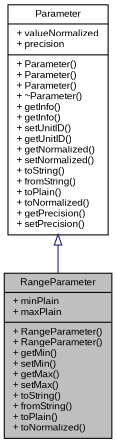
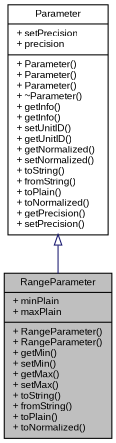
  digraph {
    node [color=black fontname=Arial fontsize=9 shape=record]
    n1 [fillcolor=grey75 fontcolor=black height=0.2 label="{RangeParameter\n|+ minPlain\l+ maxPlain\l|+ RangeParameter()\l+ RangeParameter()\l+ getMin()\l+ setMin()\l+ getMax()\l+ setMax()\l+ toString()\l+ fromString()\l+ toPlain()\l+ toNormalized()\l}" style=filled width=0.4]
-   n2 [height=0.2 label="{Parameter\n|+ valueNormalized\l+ precision\l|+ Parameter()\l+ Parameter()\l+ Parameter()\l+ ~Parameter()\l+ getInfo()\l+ getInfo()\l+ setUnitID()\l+ getUnitID()\l+ getNormalized()\l+ setNormalized()\l+ toString()\l+ fromString()\l+ toPlain()\l+ toNormalized()\l+ getPrecision()\l+ setPrecision()\l}" width=0.4]
+   n2 [height=0.2 label="{Parameter\n|+ setPrecision\l+ precision\l|+ Parameter()\l+ Parameter()\l+ Parameter()\l+ ~Parameter()\l+ getInfo()\l+ getInfo()\l+ setUnitID()\l+ getUnitID()\l+ getNormalized()\l+ setNormalized()\l+ toString()\l+ fromString()\l+ toPlain()\l+ toNormalized()\l+ getPrecision()\l+ setPrecision()\l}" width=0.4]
    n2 -> n1 [arrowtail=empty color=midnightblue dir=back fontname=Arial fontsize=9 labelfontname=Arial labelfontsize=9 style=solid]
  }
